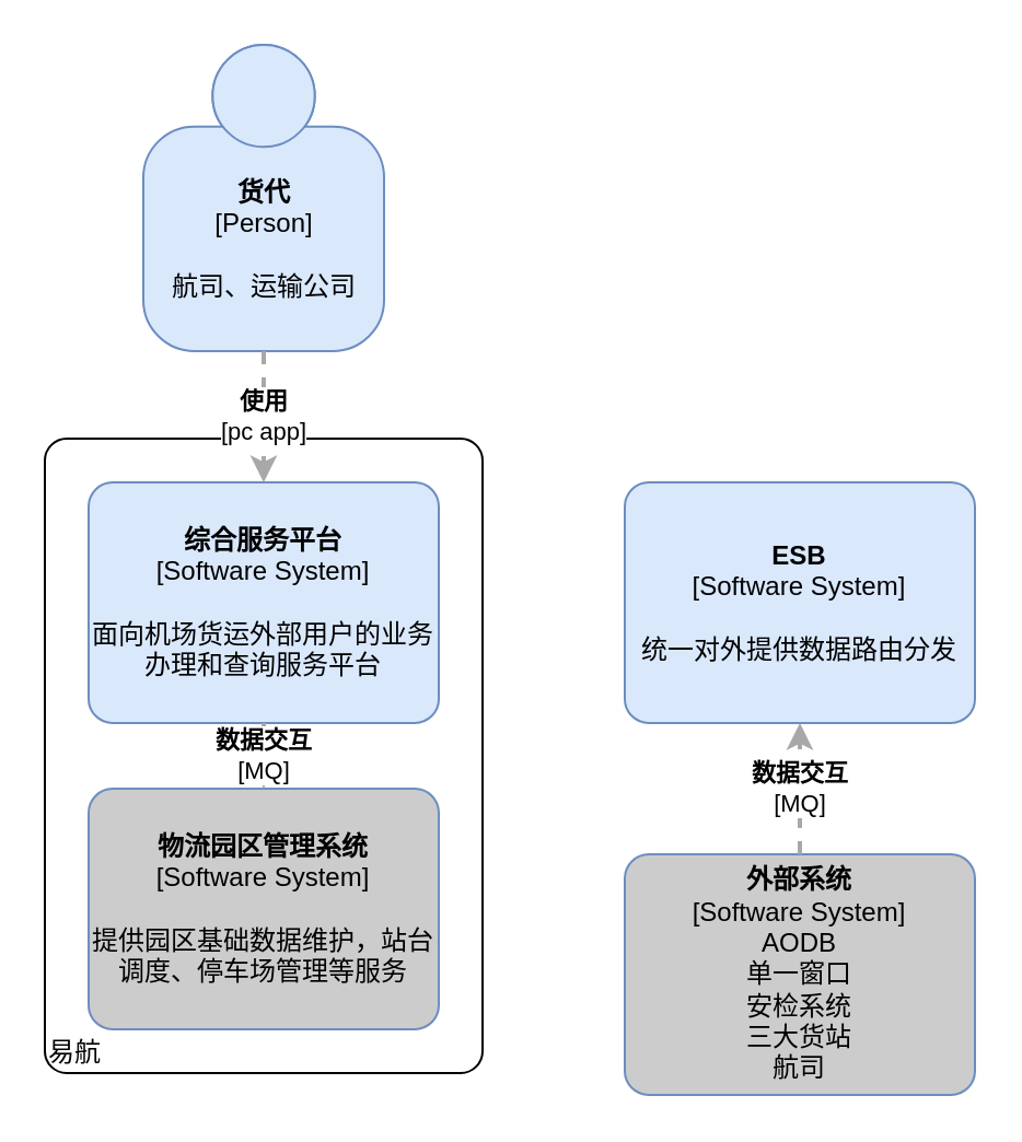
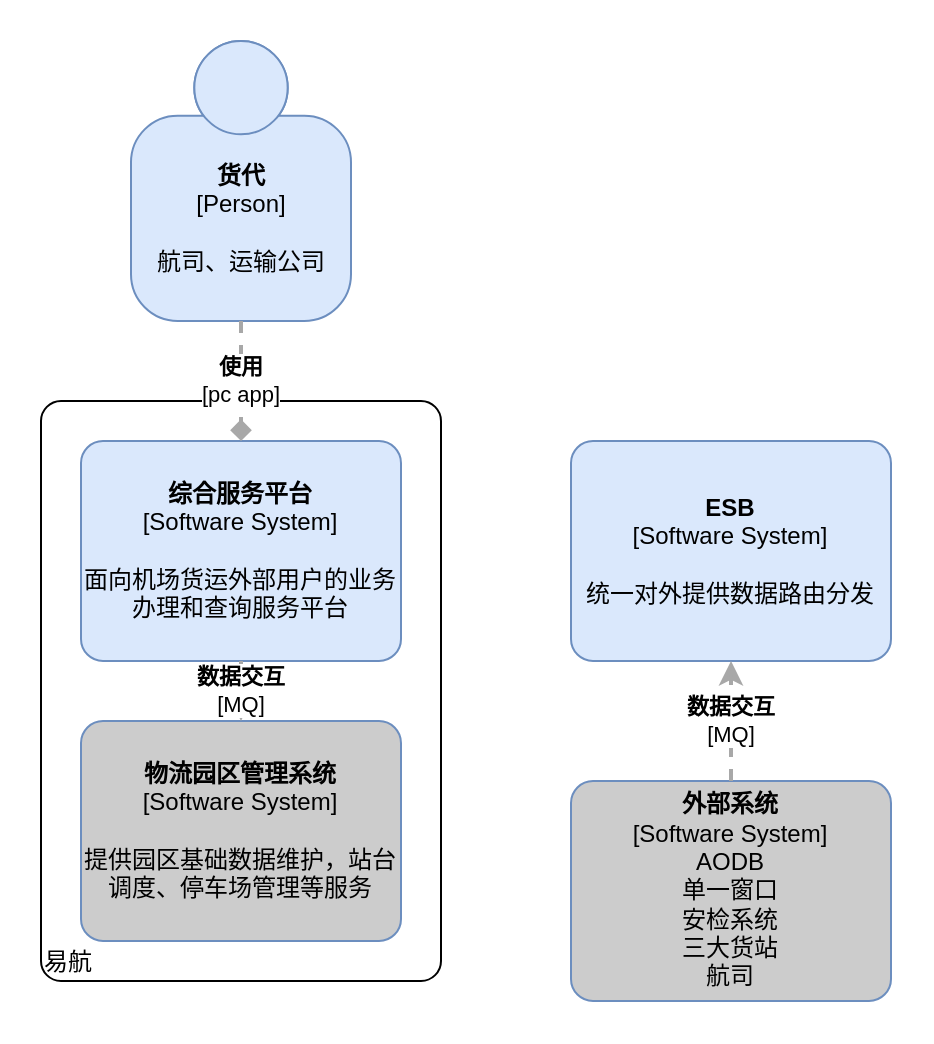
  <mxCell id="0" />
  <mxCell id="1" parent="0" />
  <mxCell id="2" value="&lt;div style=&quot;text-align: left&quot;&gt;易航&lt;/div&gt;" style="rounded=1;whiteSpace=wrap;html=1;labelBackgroundColor=none;fillColor=#ffffff;fontColor=#000000;align=left;arcSize=5;strokeColor=#000000;verticalAlign=bottom;points=[[0.25,0,0],[0.5,0,0],[0.75,0,0],[1,0.25,0],[1,0.5,0],[1,0.75,0],[0.75,1,0],[0.5,1,0],[0.25,1,0],[0,0.75,0],[0,0.5,0],[0,0.25,0]];" vertex="1" parent="1"><mxGeometry x="20" y="200" width="200" height="290" as="geometry" /></mxCell>
  <mxCell id="3" value="&lt;b&gt;货代&lt;/b&gt;&lt;br&gt;&lt;div&gt;[Person]&lt;/div&gt;&lt;br&gt;&lt;div&gt;航司、运输公司&lt;/div&gt;" style="html=1;dashed=0;whitespace=wrap;fillColor=#DAE8FC;strokeColor=#6C8EBF;shape=mxgraph.c4.person;align=center;points=[[0.5,0,0],[1,0.5,0],[1,0.75,0],[0.75,1,0],[0.5,1,0],[0.25,1,0],[0,0.75,0],[0,0.5,0]];" parent="1" vertex="1"><mxGeometry x="65" y="20" width="110.0" height="140" as="geometry" /></mxCell>
  <mxCell id="4" value="&lt;b&gt;综合服务平台&lt;/b&gt;&lt;br&gt;&lt;div&gt;[Software System]&lt;/div&gt;&lt;br&gt;&lt;div&gt;面向机场货运外部用户的业务办理和查询服务平台&lt;/div&gt;" style="rounded=1;whiteSpace=wrap;html=1;labelBackgroundColor=none;fillColor=#dae8fc;fontColor=#000000;align=center;arcSize=10;strokeColor=#6c8ebf;points=[[0.25,0,0],[0.5,0,0],[0.75,0,0],[1,0.25,0],[1,0.5,0],[1,0.75,0],[0.75,1,0],[0.5,1,0],[0.25,1,0],[0,0.75,0],[0,0.5,0],[0,0.25,0]];" parent="1" vertex="1"><mxGeometry x="40" y="220" width="160" height="110.0" as="geometry" /></mxCell>
  <mxCell id="5" value="&lt;b&gt;ESB&lt;/b&gt;&lt;br&gt;&lt;div&gt;[Software System]&lt;/div&gt;&lt;br&gt;&lt;div&gt;统一对外提供数据路由分发&lt;/div&gt;" style="rounded=1;whiteSpace=wrap;html=1;labelBackgroundColor=none;fillColor=#dae8fc;fontColor=#000000;align=center;arcSize=10;strokeColor=#6c8ebf;points=[[0.25,0,0],[0.5,0,0],[0.75,0,0],[1,0.25,0],[1,0.5,0],[1,0.75,0],[0.75,1,0],[0.5,1,0],[0.25,1,0],[0,0.75,0],[0,0.5,0],[0,0.25,0]];" parent="1" vertex="1"><mxGeometry x="285" y="220" width="160" height="110.0" as="geometry" /></mxCell>
- <mxCell id="6" value="&lt;div style=&quot;text-align: left&quot;&gt;&lt;div style=&quot;text-align: center&quot;&gt;&lt;b&gt;使用&lt;/b&gt;&lt;/div&gt;&lt;div style=&quot;text-align: center&quot;&gt;[pc app]&lt;/div&gt;&lt;/div&gt;" style="edgeStyle=none;rounded=0;html=1;jettySize=auto;orthogonalLoop=1;strokeColor=#A8A8A8;strokeWidth=2;fontColor=#000000;jumpStyle=none;dashed=1;" parent="1" source="3" target="4" edge="1"><mxGeometry width="200" relative="1" as="geometry"><mxPoint x="-75" y="360" as="sourcePoint" /><mxPoint x="125" y="360" as="targetPoint" /><Array as="points" /></mxGeometry></mxCell>
+ <mxCell id="6" value="&lt;div style=&quot;text-align: left&quot;&gt;&lt;div style=&quot;text-align: center&quot;&gt;&lt;b&gt;使用&lt;/b&gt;&lt;/div&gt;&lt;div style=&quot;text-align: center&quot;&gt;[pc app]&lt;/div&gt;&lt;/div&gt;" style="edgeStyle=none;rounded=0;html=1;jettySize=auto;orthogonalLoop=1;strokeColor=#A8A8A8;strokeWidth=2;fontColor=#000000;jumpStyle=none;dashed=1;endArrow=diamond;" parent="1" source="3" target="4" edge="1"><mxGeometry width="200" relative="1" as="geometry"><mxPoint x="-75" y="360" as="sourcePoint" /><mxPoint x="125" y="360" as="targetPoint" /><Array as="points" /></mxGeometry></mxCell>
  <mxCell id="7" value="&lt;b&gt;外部系统&lt;/b&gt;&lt;div&gt;[Software System]&lt;/div&gt;AODB&lt;br&gt;单一窗口&lt;br&gt;&lt;div&gt;安检系统&lt;/div&gt;&lt;div&gt;三大货站&lt;/div&gt;&lt;div&gt;航司&lt;/div&gt;" style="rounded=1;whiteSpace=wrap;html=1;labelBackgroundColor=none;fillColor=#CCCCCC;fontColor=#000000;align=center;arcSize=10;strokeColor=#6c8ebf;points=[[0.25,0,0],[0.5,0,0],[0.75,0,0],[1,0.25,0],[1,0.5,0],[1,0.75,0],[0.75,1,0],[0.5,1,0],[0.25,1,0],[0,0.75,0],[0,0.5,0],[0,0.25,0]];" parent="1" vertex="1"><mxGeometry x="285" y="390" width="160" height="110.0" as="geometry" /></mxCell>
  <mxCell id="8" value="&lt;b&gt;物流园区管理系统&lt;/b&gt;&lt;br&gt;&lt;div&gt;[Software System]&lt;/div&gt;&lt;br&gt;&lt;div&gt;提供园区基础数据维护，站台调度、停车场管理等服务&lt;/div&gt;" style="rounded=1;whiteSpace=wrap;html=1;labelBackgroundColor=none;fillColor=#cccccc;fontColor=#000000;align=center;arcSize=10;strokeColor=#6c8ebf;points=[[0.25,0,0],[0.5,0,0],[0.75,0,0],[1,0.25,0],[1,0.5,0],[1,0.75,0],[0.75,1,0],[0.5,1,0],[0.25,1,0],[0,0.75,0],[0,0.5,0],[0,0.25,0]];" vertex="1" parent="1"><mxGeometry x="40" y="360" width="160" height="110.0" as="geometry" /></mxCell>
  <mxCell id="9" value="&lt;div style=&quot;text-align: left&quot;&gt;&lt;div style=&quot;text-align: center&quot;&gt;&lt;b&gt;数据交互&lt;/b&gt;&lt;/div&gt;&lt;div style=&quot;text-align: center&quot;&gt;[MQ]&lt;/div&gt;&lt;/div&gt;" style="edgeStyle=none;rounded=0;html=1;jettySize=auto;orthogonalLoop=1;strokeColor=#A8A8A8;strokeWidth=2;fontColor=#000000;jumpStyle=none;dashed=1;" edge="1" parent="1" source="4" target="8"><mxGeometry width="200" relative="1" as="geometry"><mxPoint x="25" y="510" as="sourcePoint" /><mxPoint x="225" y="510" as="targetPoint" /></mxGeometry></mxCell>
  <mxCell id="10" value="&lt;div style=&quot;text-align: left&quot;&gt;&lt;div style=&quot;text-align: center&quot;&gt;&lt;b&gt;数据交互&lt;/b&gt;&lt;/div&gt;&lt;div style=&quot;text-align: center&quot;&gt;[MQ]&lt;/div&gt;&lt;/div&gt;" style="edgeStyle=none;rounded=0;html=1;jettySize=auto;orthogonalLoop=1;strokeColor=#A8A8A8;strokeWidth=2;fontColor=#000000;jumpStyle=none;dashed=1;" edge="1" parent="1" source="7" target="5"><mxGeometry width="200" relative="1" as="geometry"><mxPoint x="425" y="310" as="sourcePoint" /><mxPoint x="265" y="372.907" as="targetPoint" /></mxGeometry></mxCell>
